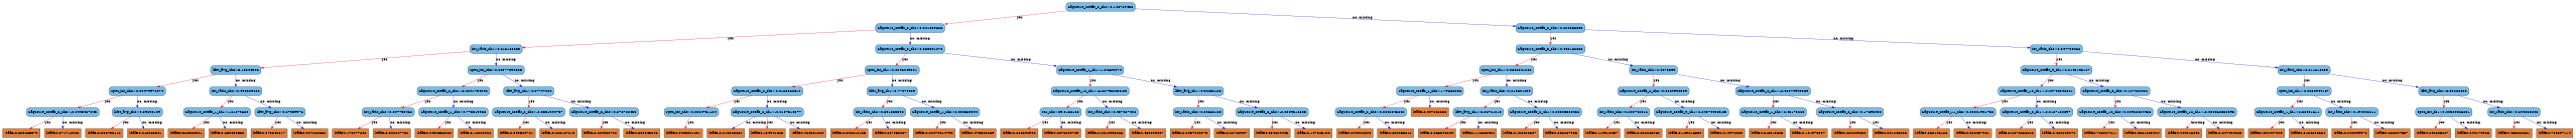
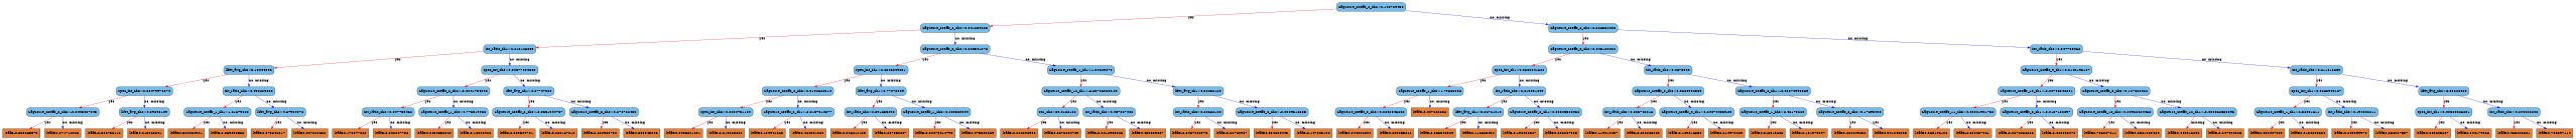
  digraph {
    rankdir=TB
    node [fillcolor="#e48038" shape=box style=filled]
    edge [color="#FF0000"]
    n1 [fillcolor="#78bceb" height=0.5 label="Laguerre_coeffs_2_ch2<0.148729458" style="filled, rounded" width=3.1076]
    n2 [fillcolor="#78bceb" height=0.5 label="Laguerre_coeffs_2_ch2<0.041239623" style="filled, rounded" width=3.1076]
    n3 [fillcolor="#78bceb" height=0.5 label="Laguerre_coeffs_2_ch2<0.228338853" style="filled, rounded" width=3.1076]
    n4 [fillcolor="#78bceb" height=0.5 label="int_ratio_ch1<0.213128835" style="filled, rounded" width=2.3264]
    n5 [fillcolor="#78bceb" height=0.5 label="Laguerre_coeffs_3_ch2<0.335541278" style="filled, rounded" width=3.1076]
    n6 [fillcolor="#78bceb" height=0.5 label="Laguerre_coeffs_3_ch2<0.443160832" style="filled, rounded" width=3.1076]
    n7 [fillcolor="#78bceb" height=0.5 label="int_ratio_ch2<0.347755462" style="filled, rounded" width=2.3264]
    n8 [fillcolor="#78bceb" height=0.5 label="lifet_avg_ch3<5.15044546" style="filled, rounded" width=2.2639]
    n9 [fillcolor="#78bceb" height=0.5 label="spec_int_ch3<0.00577394385" style="filled, rounded" width=2.5035]
    n10 [fillcolor="#78bceb" height=0.5 label="spec_int_ch1<0.0346049331" style="filled, rounded" width=2.4097]
    n11 [fillcolor="#78bceb" height=0.5 label="Laguerre_coeffs_1_ch1<1.04629874" style="filled, rounded" width=3.0139]
    n12 [fillcolor="#78bceb" height=0.5 label="spec_int_ch1<0.0360841602" style="filled, rounded" width=2.4097]
    n13 [fillcolor="#78bceb" height=0.5 label="int_ratio_ch2<0.4673599" style="filled, rounded" width=2.1389]
    n14 [fillcolor="#78bceb" height=0.5 label="Laguerre_coeffs_9_ch1<0.0145198107" style="filled, rounded" width=3.2014]
    n15 [fillcolor="#78bceb" height=0.5 label="int_ratio_ch3<0.211818859" style="filled, rounded" width=2.3264]
    n16 [fillcolor="#78bceb" height=0.5 label="spec_int_ch3<0.00479976274" style="filled, rounded" width=2.5035]
    n17 [fillcolor="#78bceb" height=0.5 label="int_ratio_ch2<0.498229265" style="filled, rounded" width=2.3264]
    n18 [fillcolor="#78bceb" height=0.5 label="Laguerre_coeffs_2_ch2<-0.0641754046" style="filled, rounded" width=3.2639]
    n19 [fillcolor="#78bceb" height=0.5 label="lifet_avg_ch1<4.67747068" style="filled, rounded" width=2.2639]
    n20 [fillcolor="#78bceb" height=0.5 label="Laguerre_coeffs_2_ch3<0.0132662514" style="filled, rounded" width=3.2014]
    n21 [fillcolor="#78bceb" height=0.5 label="lifet_avg_ch1<3.77078009" style="filled, rounded" width=2.2639]
    n22 [fillcolor="#78bceb" height=0.5 label="Laguerre_coeffs_12_ch1<-6.88796063e-05" style="filled, rounded" width=3.5035]
    n23 [fillcolor="#78bceb" height=0.5 label="lifet_avg_ch1<4.53252125" style="filled, rounded" width=2.2639]
    n24 [fillcolor="#78bceb" height=0.5 label="Laguerre_coeffs_1_ch3<1.79686856" style="filled, rounded" width=3.0139]
    n25 [fillcolor="#78bceb" height=0.5 label="int_ratio_ch3<0.215801299" style="filled, rounded" width=2.3264]
    n26 [fillcolor="#78bceb" height=0.5 label="Laguerre_coeffs_2_ch3<0.0864992589" style="filled, rounded" width=3.2014]
    n27 [fillcolor="#78bceb" height=0.5 label="Laguerre_coeffs_8_ch1<-0.00274990569" style="filled, rounded" width=3.3576]
    n28 [fillcolor="#78bceb" height=0.5 label="Laguerre_coeffs_10_ch1<-0.00746042281" style="filled, rounded" width=3.4514]
    n29 [fillcolor="#78bceb" height=0.5 label="Laguerre_coeffs_5_ch3<0.127022922" style="filled, rounded" width=3.1076]
    n30 [fillcolor="#78bceb" height=0.5 label="spec_int_ch1<0.0268944167" style="filled, rounded" width=2.4097]
    n31 [fillcolor="#78bceb" height=0.5 label="lifet_avg_ch2<3.58826423" style="filled, rounded" width=2.2639]
    n32 [fillcolor="#78bceb" height=0.5 label="Laguerre_coeffs_2_ch3<-0.0445467345" style="filled, rounded" width=3.2639]
    n33 [fillcolor="#78bceb" height=0.5 label="lifet_avg_ch2<4.89898109" style="filled, rounded" width=2.2639]
    n34 [fillcolor="#78bceb" height=0.5 label="Laguerre_coeffs_1_ch1<1.21679688" style="filled, rounded" width=3.0139]
    n35 [fillcolor="#78bceb" height=0.5 label="lifet_avg_ch2<4.67959976" style="filled, rounded" width=2.2639]
    n36 [fillcolor="#78bceb" height=0.5 label="int_ratio_ch2<0.347755462" style="filled, rounded" width=2.3264]
    n37 [fillcolor="#78bceb" height=0.5 label="Laguerre_coeffs_1_ch3<0.773519933" style="filled, rounded" width=3.1076]
    n38 [fillcolor="#78bceb" height=0.5 label="Laguerre_coeffs_2_ch3<-0.0551594757" style="filled, rounded" width=3.2639]
    n39 [fillcolor="#78bceb" height=0.5 label="Laguerre_coeffs_3_ch3<0.276782453" style="filled, rounded" width=3.1076]
    n40 [fillcolor="#78bceb" height=0.5 label="spec_int_ch3<0.0064751124" style="filled, rounded" width=2.4097]
    n41 [fillcolor="#78bceb" height=0.5 label="Laguerre_coeffs_6_ch1<-0.0157510377" style="filled, rounded" width=3.2639]
    n42 [fillcolor="#78bceb" height=0.5 label="int_ratio_ch2<0.391835898" style="filled, rounded" width=2.3264]
    n43 [fillcolor="#78bceb" height=0.5 label="Laguerre_coeffs_1_ch3<0.853580594" style="filled, rounded" width=3.1076]
    n44 [fillcolor="#78bceb" height=0.5 label="snr_ch2<39.0138168" style="filled, rounded" width=1.8264]
    n45 [fillcolor="#78bceb" height=0.5 label="int_ratio_ch2<0.457027406" style="filled, rounded" width=2.3264]
    n46 [fillcolor="#78bceb" height=0.5 label="int_ratio_ch3<0.20682165" style="filled, rounded" width=2.2326]
    n47 [fillcolor="#78bceb" height=0.5 label="Laguerre_coeffs_6_ch2<-0.0309316255" style="filled, rounded" width=3.2639]
    n48 [height=0.5 label="leaf=-0.303885579" width=1.6701]
    n49 [height=0.5 label="leaf=0.371712923" width=1.6076]
    n50 [height=0.5 label="leaf=-0.386753112" width=1.6701]
    n51 [height=0.5 label="leaf=0.213065341" width=1.6076]
    n52 [height=0.5 label="leaf=0.523536921" width=1.6076]
    n53 [height=0.5 label="leaf=-0.269090533" width=1.6701]
    n54 [height=0.5 label="leaf=0.073846817" width=1.6076]
    n55 [height=0.5 label="leaf=0.907663882" width=1.6076]
    n56 [height=0.5 label="leaf=0.175377622" width=1.6076]
    n57 [height=0.5 label="leaf=-0.300647736" width=1.6701]
    n58 [height=0.5 label="leaf=0.0450558364" width=1.7014]
    n59 [height=0.5 label="leaf=-0.18003428" width=1.5764]
    n60 [height=0.5 label="leaf=-0.399504781" width=1.6701]
    n61 [height=0.5 label="leaf=-0.283167213" width=1.6701]
    n62 [height=0.5 label="leaf=-0.220963702" width=1.6701]
    n63 [height=0.5 label="leaf=0.358045042" width=1.6076]
    n64 [height=0.5 label="leaf=0.0955341831" width=1.7014]
    n65 [height=0.5 label="leaf=-0.219203666" width=1.6701]
    n66 [height=0.5 label="leaf=0.134941623" width=1.6076]
    n67 [height=0.5 label="leaf=0.420351088" width=1.6076]
    n68 [height=0.5 label="leaf=-0.398212135" width=1.6701]
    n69 [height=0.5 label="leaf=0.227350637" width=1.6076]
    n70 [height=0.5 label="leaf=-0.00075514795" width=1.8576]
    n71 [height=0.5 label="leaf=0.475508869" width=1.6076]
    n72 [height=0.5 label="leaf=-0.268292993" width=1.6701]
    n73 [height=0.5 label="leaf=0.0873834789" width=1.7014]
    n74 [height=0.5 label="leaf=-0.0512953326" width=1.7639]
    n75 [height=0.5 label="leaf=0.435309857" width=1.6076]
    n76 [height=0.5 label="leaf=-0.0457048975" width=1.7639]
    n77 [height=0.5 label="leaf=-0.22780937" width=1.5764]
    n78 [height=0.5 label="leaf=0.534264445" width=1.6076]
    n79 [height=0.5 label="leaf=-0.147325158" width=1.6701]
    n80 [fillcolor="#78bceb" height=0.5 label="Laguerre_coeffs_2_ch3<0.0642348602" style="filled, rounded" width=3.2014]
    n81 [height=0.5 label="leaf=-0.407666236" width=1.6701]
    n82 [fillcolor="#78bceb" height=0.5 label="lifet_avg_ch1<3.36721015" style="filled, rounded" width=2.2639]
    n83 [fillcolor="#78bceb" height=0.5 label="Laguerre_coeffs_6_ch1<0.00505588436" style="filled, rounded" width=3.2951]
    n84 [fillcolor="#78bceb" height=0.5 label="int_ratio_ch3<0.205742016" style="filled, rounded" width=2.3264]
    n85 [fillcolor="#78bceb" height=0.5 label="Laguerre_coeffs_9_ch1<6.24074455e-05" style="filled, rounded" width=3.3472]
    n86 [fillcolor="#78bceb" height=0.5 label="Laguerre_coeffs_1_ch2<2.46173263" style="filled, rounded" width=3.0139]
    n87 [fillcolor="#78bceb" height=0.5 label="Laguerre_coeffs_2_ch2<0.17895405" style="filled, rounded" width=3.0139]
    n88 [fillcolor="#78bceb" height=0.5 label="Laguerre_coeffs_11_ch3<0.00301951752" style="filled, rounded" width=3.3889]
    n89 [fillcolor="#78bceb" height=0.5 label="Laguerre_coeffs_8_ch1<-0.0167120397" style="filled, rounded" width=3.2639]
    n90 [fillcolor="#78bceb" height=0.5 label="Laguerre_coeffs_10_ch2<0.00928824488" style="filled, rounded" width=3.3889]
    n91 [fillcolor="#78bceb" height=0.5 label="Laguerre_coeffs_12_ch1<-0.000562538393" style="filled, rounded" width=3.5451]
    n92 [fillcolor="#78bceb" height=0.5 label="Laguerre_coeffs_1_ch1<2.36001611" style="filled, rounded" width=3.0139]
    n93 [fillcolor="#78bceb" height=0.5 label="int_ratio_ch3<0.194002211" style="filled, rounded" width=2.3264]
    n94 [fillcolor="#78bceb" height=0.5 label="spec_int_ch1<0.00524528231" style="filled, rounded" width=2.5035]
    n95 [fillcolor="#78bceb" height=0.5 label="int_ratio_ch3<0.244060248" style="filled, rounded" width=2.3264]
    n96 [height=0.5 label="leaf=0.344020844" width=1.6076]
    n97 [height=0.5 label="leaf=0.629855812" width=1.6076]
    n98 [height=0.5 label="leaf=-0.383542329" width=1.6701]
    n99 [height=0.5 label="leaf=0.116825432" width=1.6076]
    n100 [height=0.5 label="leaf=-0.192028567" width=1.6701]
    n101 [height=0.5 label="leaf=0.656087935" width=1.6076]
    n102 [height=0.5 label="leaf=0.119513057" width=1.6076]
    n103 [height=0.5 label="leaf=-0.236063063" width=1.6701]
    n104 [height=0.5 label="leaf=-0.189616859" width=1.6701]
    n105 [height=0.5 label="leaf=0.214973569" width=1.6076]
    n106 [height=0.5 label="leaf=0.313313603" width=1.6076]
    n107 [height=0.5 label="leaf=-0.131975397" width=1.6701]
    n108 [height=0.5 label="leaf=0.280249238" width=1.6076]
    n109 [height=0.5 label="leaf=0.591248333" width=1.6076]
    n110 [height=0.5 label="leaf=0.265146106" width=1.6076]
    n111 [height=0.5 label="leaf=-0.320037961" width=1.6701]
    n112 [height=0.5 label="leaf=-0.0872836262" width=1.7639]
    n113 [height=0.5 label="leaf=-0.420835078" width=1.6701]
    n114 [height=0.5 label="leaf=0.783087611" width=1.6076]
    n115 [height=0.5 label="leaf=0.0561885424" width=1.7014]
    n116 [height=0.5 label="leaf=0.444918692" width=1.6076]
    n117 [height=0.5 label="leaf=-0.247490525" width=1.6701]
    n118 [height=0.5 label="leaf=0.692447543" width=1.6076]
    n119 [height=0.5 label="leaf=0.0134608634" width=1.7014]
    n120 [height=0.5 label="leaf=-0.240399972" width=1.6701]
    n121 [height=0.5 label="leaf=0.288007557" width=1.6076]
    n122 [height=0.5 label="leaf=0.640605867" width=1.6076]
    n123 [height=0.5 label="leaf=0.844179928" width=1.6076]
    n124 [height=0.5 label="leaf=0.485208601" width=1.6076]
    n125 [height=0.5 label="leaf=0.708897114" width=1.6076]
    n1 -> n2 [label=yes]
    n1 -> n3 [color="#0000FF" label="no, missing"]
    n2 -> n4 [label=yes]
    n2 -> n5 [color="#0000FF" label="no, missing"]
    n3 -> n6 [label=yes]
    n3 -> n7 [color="#0000FF" label="no, missing"]
    n4 -> n8 [label=yes]
    n4 -> n9 [color="#0000FF" label="no, missing"]
    n5 -> n10 [label=yes]
    n5 -> n11 [color="#0000FF" label="no, missing"]
    n6 -> n12 [label=yes]
    n6 -> n13 [color="#0000FF" label="no, missing"]
    n7 -> n14 [label=yes]
    n7 -> n15 [color="#0000FF" label="no, missing"]
    n8 -> n16 [label=yes]
    n8 -> n17 [color="#0000FF" label="no, missing"]
    n9 -> n18 [label=yes]
    n9 -> n19 [color="#0000FF" label="no, missing"]
    n10 -> n20 [label=yes]
    n10 -> n21 [color="#0000FF" label="no, missing"]
    n11 -> n22 [label=yes]
    n11 -> n23 [color="#0000FF" label="no, missing"]
    n12 -> n24 [label=yes]
    n12 -> n25 [color="#0000FF" label="no, missing"]
    n13 -> n26 [label=yes]
    n13 -> n27 [color="#0000FF" label="no, missing"]
    n14 -> n28 [label=yes]
    n14 -> n29 [color="#0000FF" label="no, missing"]
    n15 -> n30 [label=yes]
    n15 -> n31 [color="#0000FF" label="no, missing"]
    n16 -> n32 [label=yes]
    n16 -> n33 [color="#0000FF" label="no, missing"]
    n17 -> n34 [label=yes]
    n17 -> n35 [color="#0000FF" label="no, missing"]
    n18 -> n36 [label=yes]
    n18 -> n37 [color="#0000FF" label="no, missing"]
    n19 -> n38 [label=yes]
    n19 -> n39 [color="#0000FF" label="no, missing"]
    n20 -> n40 [label=yes]
    n20 -> n41 [color="#0000FF" label="no, missing"]
    n21 -> n42 [label=yes]
    n21 -> n43 [color="#0000FF" label="no, missing"]
    n22 -> n44 [label=yes]
    n22 -> n45 [color="#0000FF" label="no, missing"]
    n23 -> n46 [label=yes]
    n23 -> n47 [color="#0000FF" label="no, missing"]
    n24 -> n80 [label=yes]
    n24 -> n81 [color="#0000FF" label="no, missing"]
    n25 -> n82 [label=yes]
    n25 -> n83 [color="#0000FF" label="no, missing"]
    n26 -> n84 [label=yes]
    n26 -> n85 [color="#0000FF" label="no, missing"]
    n27 -> n86 [label=yes]
    n27 -> n87 [color="#0000FF" label="no, missing"]
    n28 -> n88 [label=yes]
    n28 -> n89 [color="#0000FF" label="no, missing"]
    n29 -> n90 [label=yes]
    n29 -> n91 [color="#0000FF" label="no, missing"]
    n30 -> n92 [label=yes]
    n30 -> n93 [color="#0000FF" label="no, missing"]
    n31 -> n94 [label=yes]
    n31 -> n95 [color="#0000FF" label="no, missing"]
    n32 -> n48 [label=yes]
    n32 -> n49 [color="#0000FF" label="no, missing"]
    n33 -> n50 [label=yes]
    n33 -> n51 [color="#0000FF" label="no, missing"]
    n34 -> n52 [label=yes]
    n34 -> n53 [color="#0000FF" label="no, missing"]
    n35 -> n54 [label=yes]
    n35 -> n55 [color="#0000FF" label="no, missing"]
    n36 -> n56 [label=yes]
    n36 -> n57 [color="#0000FF" label="no, missing"]
    n37 -> n58 [label=yes]
    n37 -> n59 [color="#0000FF" label="no, missing"]
    n38 -> n60 [label=yes]
    n38 -> n61 [color="#0000FF" label="no, missing"]
    n39 -> n62 [label=yes]
    n39 -> n63 [color="#0000FF" label="no, missing"]
    n40 -> n64 [label=yes]
-   n41 -> n65 [color="#0000FF" label="no, missing"]
+   n40 -> n65 [color="#0000FF" label="no, missing"]
    n41 -> n66 [label=yes]
    n41 -> n67 [color="#0000FF" label="no, missing"]
    n42 -> n68 [label=yes]
    n42 -> n69 [color="#0000FF" label="no, missing"]
    n43 -> n70 [label=yes]
    n43 -> n71 [color="#0000FF" label="no, missing"]
    n44 -> n72 [label=yes]
    n44 -> n73 [color="#0000FF" label="no, missing"]
    n45 -> n74 [label=yes]
    n45 -> n75 [color="#0000FF" label="no, missing"]
    n46 -> n76 [label=yes]
    n46 -> n77 [color="#0000FF" label="no, missing"]
    n47 -> n78 [label=yes]
    n47 -> n79 [color="#0000FF" label="no, missing"]
    n80 -> n96 [label=yes]
    n80 -> n97 [color="#0000FF" label="no, missing"]
    n82 -> n98 [label=yes]
    n82 -> n99 [color="#0000FF" label="no, missing"]
    n83 -> n100 [label=yes]
    n83 -> n101 [color="#0000FF" label="no, missing"]
    n84 -> n102 [label=yes]
    n84 -> n103 [color="#0000FF" label="no, missing"]
    n85 -> n104 [label=yes]
    n85 -> n105 [color="#0000FF" label="no, missing"]
    n86 -> n106 [label=yes]
    n86 -> n107 [color="#0000FF" label="no, missing"]
    n87 -> n108 [label=yes]
    n87 -> n109 [color="#0000FF" label=yes]
    n88 -> n110 [label=yes]
    n88 -> n111 [color="#0000FF" label="no, missing"]
    n89 -> n112 [label=yes]
    n89 -> n113 [color="#0000FF" label="no, missing"]
    n90 -> n114 [label=yes]
    n90 -> n115 [color="#0000FF" label="no, missing"]
    n91 -> n116 [label=missing]
    n91 -> n117 [color="#0000FF" label="no, missing"]
    n92 -> n118 [label=yes]
    n92 -> n119 [color="#0000FF" label="no, missing"]
    n93 -> n120 [label=yes]
    n93 -> n121 [color="#0000FF" label="no, missing"]
    n94 -> n122 [label=yes]
    n94 -> n123 [color="#0000FF" label="no, missing"]
    n95 -> n124 [label=yes]
    n95 -> n125 [color="#0000FF" label="no, missing"]
  }
